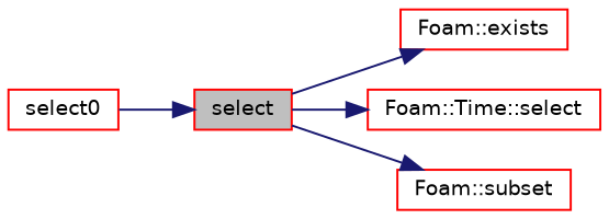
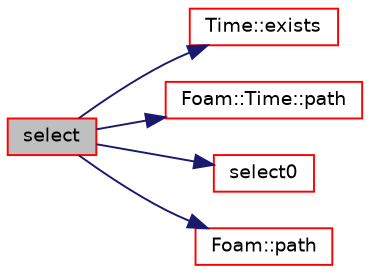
  digraph {
    rankdir=LR
    node [color=red fontname=Helvetica fontsize=10 shape=record]
    edge [color=midnightblue fontname=Helvetica fontsize=10 labelfontname=Helvetica labelfontsize=10 style=solid]
    n1 [fillcolor=grey75 fontcolor=black height=0.2 label=select style=filled width=0.4]
-   n2 [height=0.2 label="Foam::exists" width=0.4]
-   n3 [height=0.2 label="Foam::Time::select" width=0.4]
+   n2 [height=0.2 label="Time::exists" width=0.4]
+   n3 [height=0.2 label="Foam::Time::path" width=0.4]
    n4 [height=0.2 label=select0 width=0.4]
-   n5 [height=0.2 label="Foam::subset" width=0.4]
+   n5 [height=0.2 label="Foam::path" width=0.4]
    n1 -> n2
    n1 -> n3
-   n4 -> n1
+   n1 -> n4
    n1 -> n5
  }
